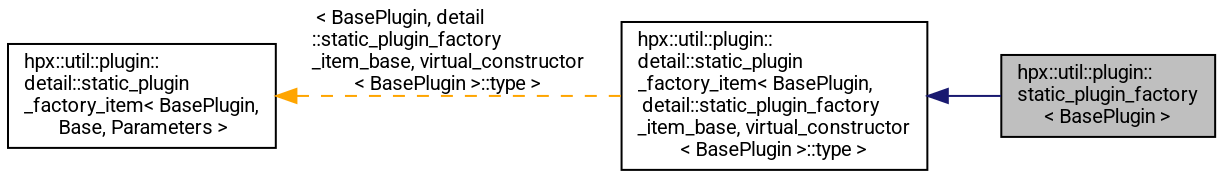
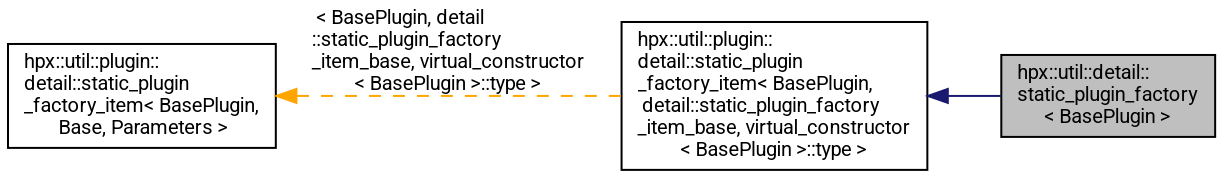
  digraph {
    rankdir=LR
    fontname=Roboto
    node [color=black fillcolor=white fontname=Roboto fontsize=10 shape=record style=filled]
    edge [dir=back fontname=Roboto fontsize=10 labelfontname=Helvetica labelfontsize=10]
-   n1 [fillcolor=grey75 fontcolor=black height=0.2 label="hpx::util::plugin::\lstatic_plugin_factory\l\< BasePlugin \>" width=0.4]
+   n1 [fillcolor=grey75 fontcolor=black height=0.2 label="hpx::util::detail::\lstatic_plugin_factory\l\< BasePlugin \>" width=0.4]
    n2 [height=0.2 label="hpx::util::plugin::\ldetail::static_plugin\l_factory_item\< BasePlugin,\l detail::static_plugin_factory\l_item_base, virtual_constructor\l\< BasePlugin \>::type \>" width=0.4]
    n3 [height=0.2 label="hpx::util::plugin::\ldetail::static_plugin\l_factory_item\< BasePlugin,\l Base, Parameters \>" width=0.4]
    n2 -> n1 [color=midnightblue style=solid]
    n3 -> n2 [color=orange label=" \< BasePlugin, detail\l::static_plugin_factory\l_item_base, virtual_constructor\l\< BasePlugin \>::type \>" style=dashed]
  }
